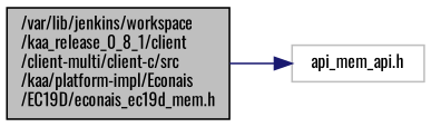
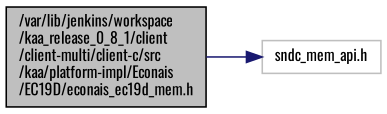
  digraph {
    rankdir=LR
    fontname=Oswald
    node [fontname=Oswald fontsize=10 shape=record]
    n1 [color=black fillcolor=grey75 fontcolor=black height=0.2 label="/var/lib/jenkins/workspace\l/kaa_release_0_8_1/client\l/client-multi/client-c/src\l/kaa/platform-impl/Econais\l/EC19D/econais_ec19d_mem.h" style=filled width=0.4]
-   n2 [color=grey75 height=0.2 label="api_mem_api.h" width=0.4]
+   n2 [color=grey75 height=0.2 label="sndc_mem_api.h" width=0.4]
    n1 -> n2 [color=midnightblue fontname=Oswald fontsize=10 labelfontname=FreeSans labelfontsize=10 style=solid]
  }
